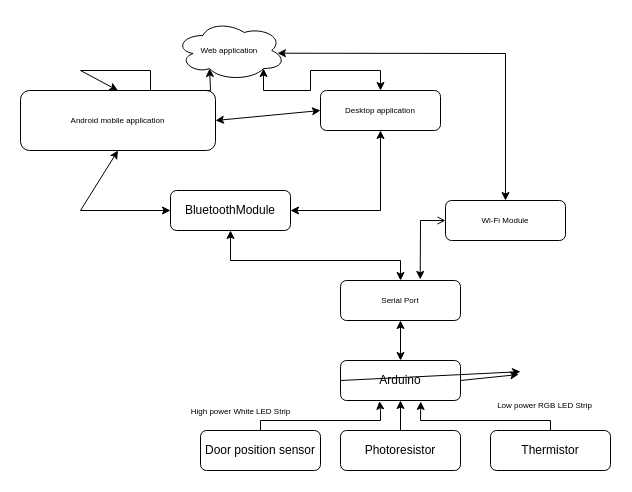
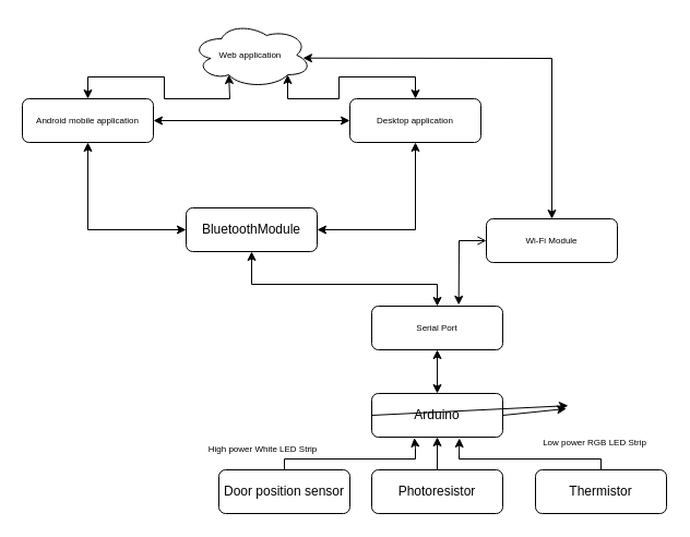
  <mxCell id="0" />
  <mxCell id="1" parent="0" />
  <mxCell id="2" value="BluetoothModule" style="rounded=1;whiteSpace=wrap;html=1;fontSize=12;glass=0;strokeWidth=1;shadow=0;" parent="1" vertex="1"><mxGeometry x="170" y="190" width="120" height="40" as="geometry" /></mxCell>
  <mxCell id="3" value="Arduino" style="rounded=1;whiteSpace=wrap;html=1;fontSize=12;glass=0;strokeWidth=1;shadow=0;" vertex="1" parent="1"><mxGeometry x="340" y="360" width="120" height="40" as="geometry" /></mxCell>
  <mxCell id="4" value="Door position sensor" style="rounded=1;whiteSpace=wrap;html=1;" vertex="1" parent="1"><mxGeometry x="200" y="430" width="120" height="40" as="geometry" /></mxCell>
  <mxCell id="5" value="" style="endArrow=classic;html=1;rounded=0;entryX=0.325;entryY=1.017;entryDx=0;entryDy=0;entryPerimeter=0;" edge="1" parent="1" target="3"><mxGeometry width="50" height="50" relative="1" as="geometry"><mxPoint x="260" y="430" as="sourcePoint" /><mxPoint x="530" y="350" as="targetPoint" /><Array as="points"><mxPoint x="260" y="420" /><mxPoint x="380" y="420" /><mxPoint x="380" y="410" /></Array></mxGeometry></mxCell>
  <mxCell id="6" value="Photoresistor" style="rounded=1;whiteSpace=wrap;html=1;" vertex="1" parent="1"><mxGeometry x="340" y="430" width="120" height="40" as="geometry" /></mxCell>
  <mxCell id="7" value="" style="endArrow=classic;html=1;rounded=0;exitX=0.5;exitY=0;exitDx=0;exitDy=0;entryX=0.5;entryY=1;entryDx=0;entryDy=0;" edge="1" parent="1" source="6" target="3"><mxGeometry width="50" height="50" relative="1" as="geometry"><mxPoint x="480" y="400" as="sourcePoint" /><mxPoint x="530" y="350" as="targetPoint" /></mxGeometry></mxCell>
  <mxCell id="8" value="Thermistor" style="rounded=1;whiteSpace=wrap;html=1;" vertex="1" parent="1"><mxGeometry x="490" y="430" width="120" height="40" as="geometry" /></mxCell>
  <mxCell id="9" value="" style="endArrow=classic;html=1;rounded=0;exitX=0.5;exitY=0;exitDx=0;exitDy=0;entryX=0.669;entryY=1.025;entryDx=0;entryDy=0;entryPerimeter=0;" edge="1" parent="1" source="8" target="3"><mxGeometry width="50" height="50" relative="1" as="geometry"><mxPoint x="480" y="400" as="sourcePoint" /><mxPoint x="530" y="350" as="targetPoint" /><Array as="points"><mxPoint x="550" y="420" /><mxPoint x="420" y="420" /></Array></mxGeometry></mxCell>
  <mxCell id="10" value="" style="endArrow=classic;html=1;rounded=0;fontSize=8;entryX=-0.037;entryY=0.583;entryDx=0;entryDy=0;entryPerimeter=0;" edge="1" parent="1" target="11"><mxGeometry width="50" height="50" relative="1" as="geometry"><mxPoint x="460" y="380" as="sourcePoint" /><mxPoint x="520" y="380" as="targetPoint" /></mxGeometry></mxCell>
  <mxCell id="11" value="Low power RGB LED Strip" style="shape=image;html=1;verticalAlign=top;verticalLabelPosition=bottom;labelBackgroundColor=#ffffff;imageAspect=0;aspect=fixed;image=https://cdn2.iconfinder.com/data/icons/boxicons-solid-vol-1/24/bxs-bulb-128.png;fontSize=8;" vertex="1" parent="1"><mxGeometry x="520" y="346" width="48" height="48" as="geometry" /></mxCell>
  <mxCell id="12" value="High power White LED Strip" style="shape=image;html=1;verticalAlign=top;verticalLabelPosition=bottom;labelBackgroundColor=#ffffff;imageAspect=0;aspect=fixed;image=https://cdn2.iconfinder.com/data/icons/valentine-day-16/512/686_bulb_love_heart_wedding_valentine_valentines_day_love-128.png;fontSize=8;" vertex="1" parent="1"><mxGeometry x="210" y="340" width="60" height="60" as="geometry" /></mxCell>
  <mxCell id="13" value="" style="endArrow=classic;html=1;rounded=0;fontSize=8;exitX=0;exitY=0.5;exitDx=0;exitDy=0;" edge="1" parent="1" source="3" target="11"><mxGeometry width="50" height="50" relative="1" as="geometry"><mxPoint x="360" y="360" as="sourcePoint" /><mxPoint x="410" y="310" as="targetPoint" /></mxGeometry></mxCell>
- <mxCell id="14" value="Android mobile application" style="rounded=1;whiteSpace=wrap;html=1;fontSize=8;" vertex="1" parent="1"><mxGeometry x="20" y="90" width="195" height="60" as="geometry" /></mxCell>
+ <mxCell id="14" value="Android mobile application" style="rounded=1;whiteSpace=wrap;html=1;fontSize=8;" vertex="1" parent="1"><mxGeometry x="20" y="90" width="120" height="40" as="geometry" /></mxCell>
  <mxCell id="15" value="Desktop application" style="rounded=1;whiteSpace=wrap;html=1;fontSize=8;" vertex="1" parent="1"><mxGeometry x="320" y="90" width="120" height="40" as="geometry" /></mxCell>
  <mxCell id="16" value="" style="endArrow=classic;startArrow=classic;html=1;rounded=0;fontSize=8;entryX=0.5;entryY=1;entryDx=0;entryDy=0;exitX=0;exitY=0.5;exitDx=0;exitDy=0;" edge="1" parent="1" source="2" target="14"><mxGeometry width="50" height="50" relative="1" as="geometry"><mxPoint x="120" y="220" as="sourcePoint" /><mxPoint x="170" y="140" as="targetPoint" /><Array as="points"><mxPoint x="80" y="210" /></Array></mxGeometry></mxCell>
  <mxCell id="17" value="" style="endArrow=classic;startArrow=classic;html=1;rounded=0;fontSize=8;entryX=0.5;entryY=1;entryDx=0;entryDy=0;exitX=1;exitY=0.5;exitDx=0;exitDy=0;" edge="1" parent="1" source="2" target="15"><mxGeometry width="50" height="50" relative="1" as="geometry"><mxPoint x="300" y="200" as="sourcePoint" /><mxPoint x="350" y="150" as="targetPoint" /><Array as="points"><mxPoint x="380" y="210" /></Array></mxGeometry></mxCell>
  <mxCell id="18" value="Web application&amp;nbsp;" style="ellipse;shape=cloud;whiteSpace=wrap;html=1;fontSize=8;" vertex="1" parent="1"><mxGeometry x="175" width="110" height="60" as="geometry" y="20" /></mxCell>
  <mxCell id="19" value="Serial Port" style="rounded=1;whiteSpace=wrap;html=1;fontSize=8;" vertex="1" parent="1"><mxGeometry x="340" y="280" width="120" height="40" as="geometry" /></mxCell>
  <mxCell id="20" value="" style="endArrow=classic;startArrow=classic;html=1;rounded=0;fontSize=8;entryX=0.5;entryY=1;entryDx=0;entryDy=0;exitX=0.5;exitY=0;exitDx=0;exitDy=0;" edge="1" parent="1" source="19" target="2"><mxGeometry width="50" height="50" relative="1" as="geometry"><mxPoint x="120" y="230" as="sourcePoint" /><mxPoint x="170" y="180" as="targetPoint" /><Array as="points"><mxPoint x="400" y="260" /><mxPoint x="230" y="260" /></Array></mxGeometry></mxCell>
  <mxCell id="21" value="" style="endArrow=classic;startArrow=classic;html=1;rounded=0;fontSize=8;exitX=0.5;exitY=0;exitDx=0;exitDy=0;entryX=0.5;entryY=1;entryDx=0;entryDy=0;" edge="1" parent="1" source="3" target="19"><mxGeometry width="50" height="50" relative="1" as="geometry"><mxPoint x="270" y="230" as="sourcePoint" /><mxPoint x="320" y="180" as="targetPoint" /></mxGeometry></mxCell>
  <mxCell id="22" value="" style="endArrow=classic;startArrow=classic;html=1;rounded=0;fontSize=8;entryX=0;entryY=0.5;entryDx=0;entryDy=0;exitX=1;exitY=0.5;exitDx=0;exitDy=0;" edge="1" parent="1" source="14" target="15"><mxGeometry width="50" height="50" relative="1" as="geometry"><mxPoint x="230" y="220" as="sourcePoint" /><mxPoint x="280" y="170" as="targetPoint" /></mxGeometry></mxCell>
  <mxCell id="23" value="Wi-Fi Module" style="rounded=1;whiteSpace=wrap;html=1;fontSize=8;" vertex="1" parent="1"><mxGeometry x="445" y="200" width="120" height="40" as="geometry" /></mxCell>
  <mxCell id="24" value="" style="endArrow=classic;startArrow=classic;html=1;rounded=0;fontSize=8;entryX=0.927;entryY=0.545;entryDx=0;entryDy=0;entryPerimeter=0;exitX=0.5;exitY=0;exitDx=0;exitDy=0;" edge="1" parent="1" source="23" target="18"><mxGeometry width="50" height="50" relative="1" as="geometry"><mxPoint x="120" y="230" as="sourcePoint" /><mxPoint x="170" y="180" as="targetPoint" /><Array as="points"><mxPoint x="505" y="53" /></Array></mxGeometry></mxCell>
  <mxCell id="25" value="" style="endArrow=open;startArrow=classic;html=1;rounded=0;fontSize=8;entryX=0;entryY=0.5;entryDx=0;entryDy=0;exitX=0.664;exitY=-0.028;exitDx=0;exitDy=0;exitPerimeter=0;" edge="1" parent="1" source="19" target="23"><mxGeometry width="50" height="50" relative="1" as="geometry"><mxPoint x="120" y="230" as="sourcePoint" /><mxPoint x="170" y="180" as="targetPoint" /><Array as="points"><mxPoint x="420" y="220" /></Array></mxGeometry></mxCell>
  <mxCell id="26" value="" style="endArrow=classic;startArrow=classic;html=1;rounded=0;fontSize=8;entryX=0.31;entryY=0.8;entryDx=0;entryDy=0;entryPerimeter=0;exitX=0.5;exitY=0;exitDx=0;exitDy=0;" edge="1" parent="1" source="14" target="18"><mxGeometry width="50" height="50" relative="1" as="geometry"><mxPoint x="120" y="230" as="sourcePoint" /><mxPoint x="170" y="180" as="targetPoint" /><Array as="points"><mxPoint x="80" y="70" /><mxPoint x="150" y="70" /><mxPoint x="150" y="90" /><mxPoint x="210" y="90" /></Array></mxGeometry></mxCell>
  <mxCell id="27" value="" style="endArrow=classic;startArrow=classic;html=1;rounded=0;fontSize=8;entryX=0.5;entryY=0;entryDx=0;entryDy=0;exitX=0.8;exitY=0.8;exitDx=0;exitDy=0;exitPerimeter=0;" edge="1" parent="1" source="18" target="15"><mxGeometry width="50" height="50" relative="1" as="geometry"><mxPoint x="120" y="230" as="sourcePoint" /><mxPoint x="170" y="180" as="targetPoint" /><Array as="points"><mxPoint x="263" y="90" /><mxPoint x="310" y="90" /><mxPoint x="310" y="70" /><mxPoint x="380" y="70" /></Array></mxGeometry></mxCell>
